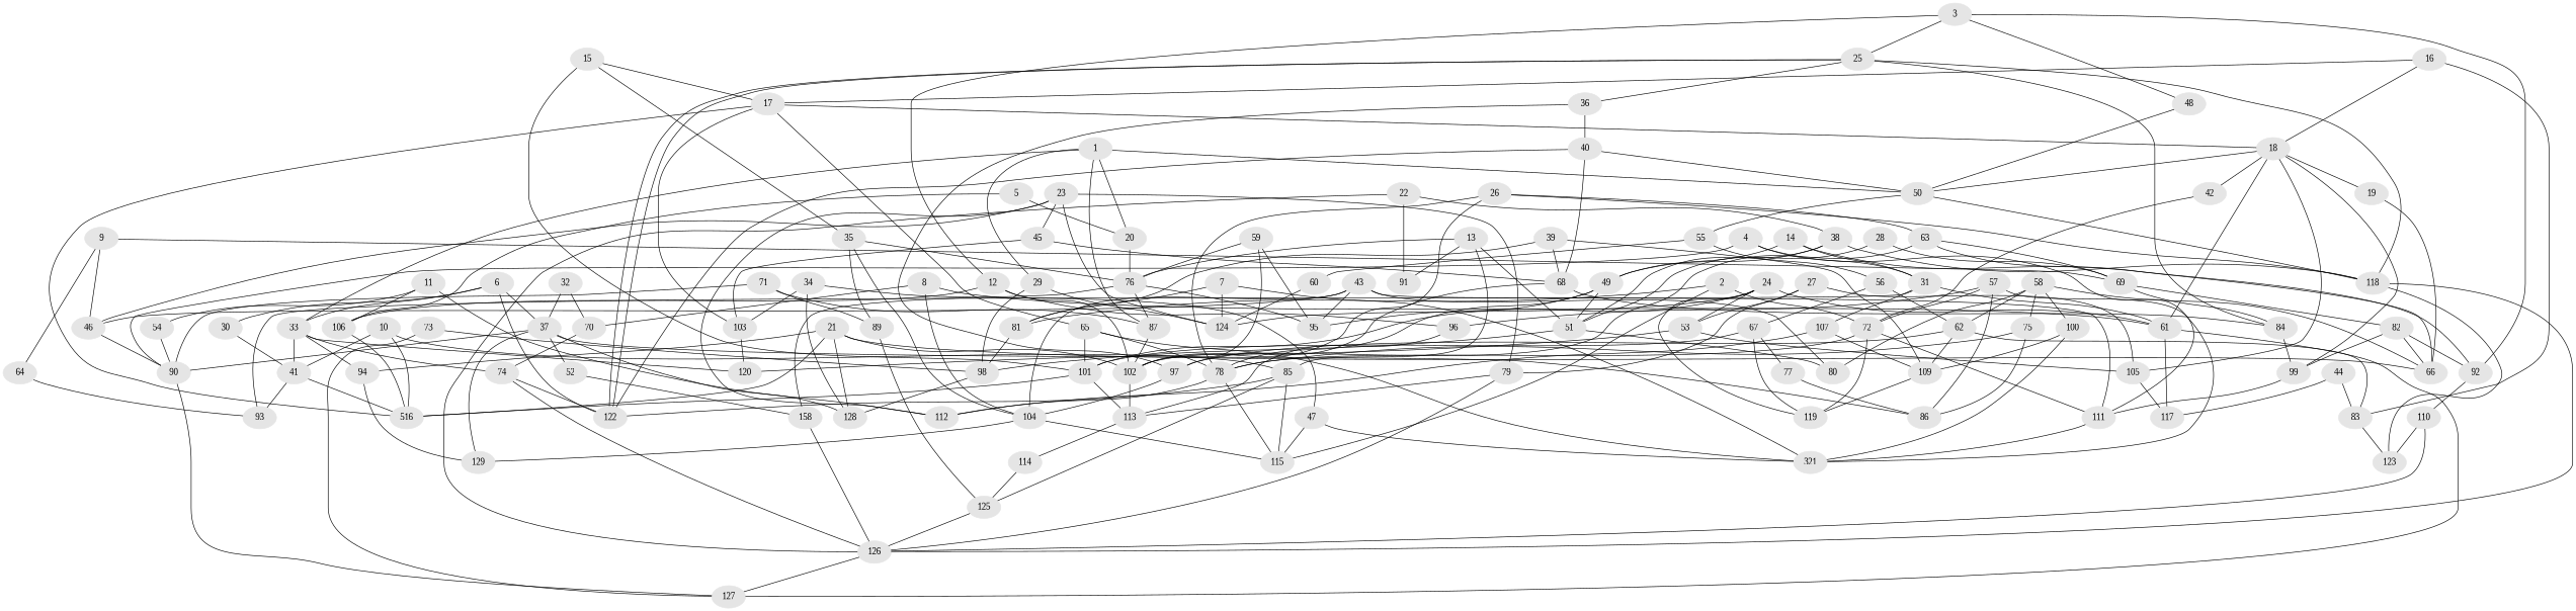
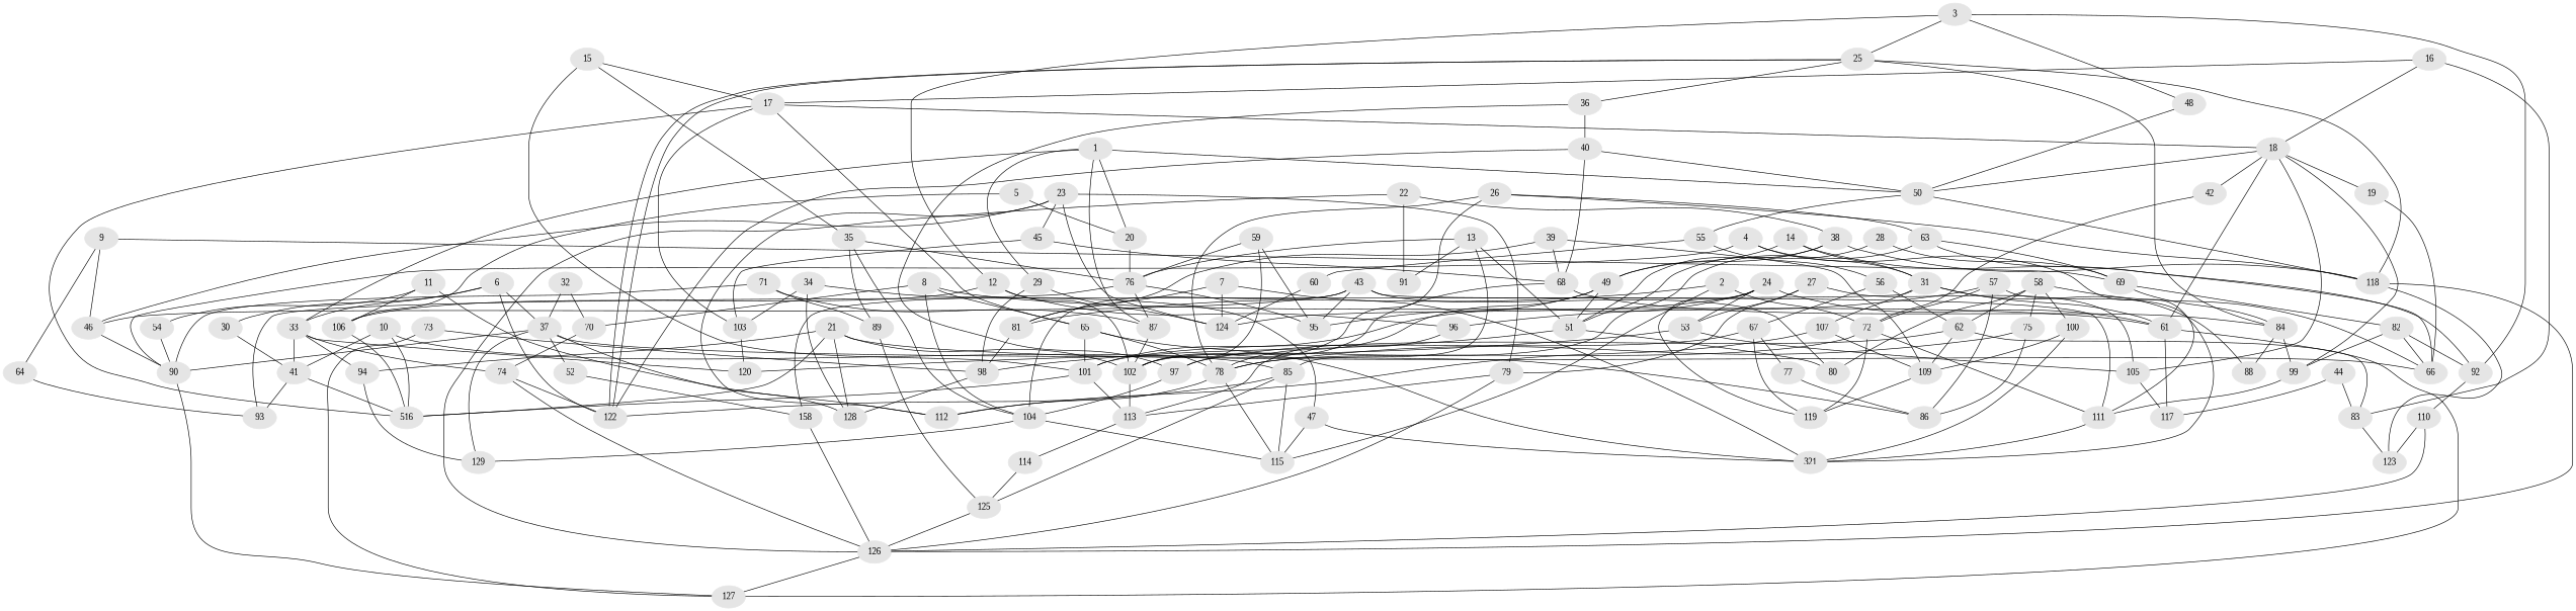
  graph {
    fontname="Liberation Serif"
    node [color=gray90 fontname="Liberation Serif" style=filled]
    edge [fontname="Liberation Serif"]
    1
    20
    29
    33
    50
    87
    76
    124
    98
    41
    94
    74
    120
    118
    55
    102
    2
    72
    81
    115
    111
    119
    78
    3
    12
    25
    48
    92
    106
    96
    122
    36
    84
    110
    4
    31
    90
    61
+   88
    93
    107
    127
    n43 [label=321]
    5
    n45 [label=516]
    6
    30
    37
    128
    52
    86
    129
    7
    8
    65
    70
    104
    117
    101
    9
    46
    64
    69
    82
    10
    85
    125
    11
    54
    112
    113
    13
    51
    91
    80
    95
    n77 [label=158]
    14
    49
    15
    17
    35
    18
    103
    89
    16
    83
    19
    42
    99
    105
    123
    66
    21
    22
    38
    126
    23
    45
    79
    68
    24
    53
    40
    97
    26
    63
    27
    28
    109
    32
    34
    47
    39
    43
    44
    56
    60
    62
    67
    77
    57
    58
    75
    100
    59
    71
    73
    114
    1 -- 20
    1 -- 29
    1 -- 33
    1 -- 50
    1 -- 87
    20 -- 76
    29 -- 124
    29 -- 98
    33 -- 41
    33 -- 94
    33 -- 74
    33 -- 120
    50 -- 118
    50 -- 55
    87 -- 102
    76 -- 87
    76 -- 95
    76 -- n77
    98 -- 128
    41 -- 93
    41 -- n45
    94 -- 129
    74 -- 122
    74 -- 126
    118 -- 123
    118 -- 126
    55 -- 56
    55 -- 60
    102 -- 113
    2 -- 72
    2 -- 81
    2 -- 115
    72 -- 111
    72 -- 119
    72 -- 78
    81 -- 98
    111 -- n43
    78 -- 115
    78 -- 112
    3 -- 12
    3 -- 25
    3 -- 48
    3 -- 92
    12 -- 102
    12 -- 106
    12 -- 96
    25 -- 118
    25 -- 122
    25 -- 122
    25 -- 36
    25 -- 84
    48 -- 50
    92 -- 110
    106 -- n45
    96 -- 113
    36 -- 40
    36 -- 97
+   84 -- 88
    84 -- 99
    110 -- 123
    110 -- 126
    4 -- 111
    4 -- 31
    4 -- 90
    31 -- 61
+   31 -- 88
    31 -- 93
    31 -- 107
    90 -- 127
    61 -- 127
    61 -- 117
    107 -- 112
    107 -- 109
    5 -- 20
    5 -- 106
    6 -- 33
    6 -- 122
    6 -- 30
    6 -- 37
    30 -- 41
    37 -- 90
    37 -- 128
    37 -- 52
    37 -- 86
    37 -- 129
    52 -- n77
    7 -- 124
    7 -- 81
    7 -- n43
    8 -- 61
+   8 -- 65
    8 -- 70
    8 -- 104
    65 -- 78
    65 -- n43
    65 -- 101
    70 -- 74
    104 -- 115
    104 -- 129
    101 -- n45
    101 -- 113
    9 -- 46
    9 -- 64
    9 -- 69
    46 -- 90
    64 -- 93
    69 -- 84
    69 -- 82
    82 -- 92
    82 -- 99
    82 -- 66
    10 -- 41
    10 -- n45
    10 -- 85
    85 -- 115
    85 -- 122
    85 -- 125
    125 -- 126
    11 -- 106
    11 -- 54
    11 -- 112
    54 -- 90
    113 -- 114
    13 -- 76
    13 -- 85
    13 -- 51
    13 -- 91
    51 -- 98
    51 -- 80
    n77 -- 126
    14 -- 92
    14 -- 31
    14 -- 49
    49 -- 78
    49 -- 51
    49 -- 95
    15 -- 101
    15 -- 17
    15 -- 35
    17 -- n45
    17 -- 65
    17 -- 18
    17 -- 103
    35 -- 76
    35 -- 104
    35 -- 89
    18 -- 50
    18 -- 61
    18 -- 19
    18 -- 42
    18 -- 99
    18 -- 105
    103 -- 120
    89 -- 125
    16 -- 17
    16 -- 18
    16 -- 83
    83 -- 123
    19 -- 66
    42 -- 72
    99 -- 111
    105 -- 117
    21 -- 94
    21 -- 102
    21 -- n45
    21 -- 128
    21 -- 66
    22 -- 91
    22 -- 38
    22 -- 126
    38 -- 118
    38 -- 51
    38 -- 49
    126 -- 127
    23 -- 124
    23 -- 46
    23 -- 112
    23 -- 45
    23 -- 79
    45 -- 103
    45 -- 68
    79 -- 113
    79 -- 126
    68 -- 84
    68 -- 97
    24 -- 124
    24 -- 119
    24 -- 61
    24 -- 101
    24 -- 53
    53 -- 120
    53 -- 105
    40 -- 50
    40 -- 122
    40 -- 68
    97 -- 104
    26 -- 118
    26 -- 102
    26 -- 78
    26 -- 63
    63 -- 102
    63 -- 69
    63 -- 66
    27 -- 105
    27 -- 79
    27 -- 53
    28 -- 69
    28 -- 51
    109 -- 119
    32 -- 37
    32 -- 70
    34 -- 128
    34 -- 103
    34 -- 47
    47 -- 115
    47 -- n43
    39 -- 81
    39 -- 68
    39 -- 109
    43 -- 111
    43 -- 104
    43 -- 46
    43 -- 80
    43 -- 95
    44 -- 117
    44 -- 83
    56 -- 62
    56 -- 67
    60 -- 124
    62 -- 83
    62 -- 97
    62 -- 109
    67 -- 119
    67 -- 101
    67 -- 77
    77 -- 86
    57 -- 72
    57 -- 96
    57 -- n43
    57 -- 86
    58 -- 80
    58 -- 66
    58 -- 62
    58 -- 75
    58 -- 100
    75 -- 78
    75 -- 86
    100 -- n43
    100 -- 109
    59 -- 76
    59 -- 102
    59 -- 95
    71 -- 87
    71 -- 90
    71 -- 89
    73 -- 98
    73 -- 127
    114 -- 125
  }
